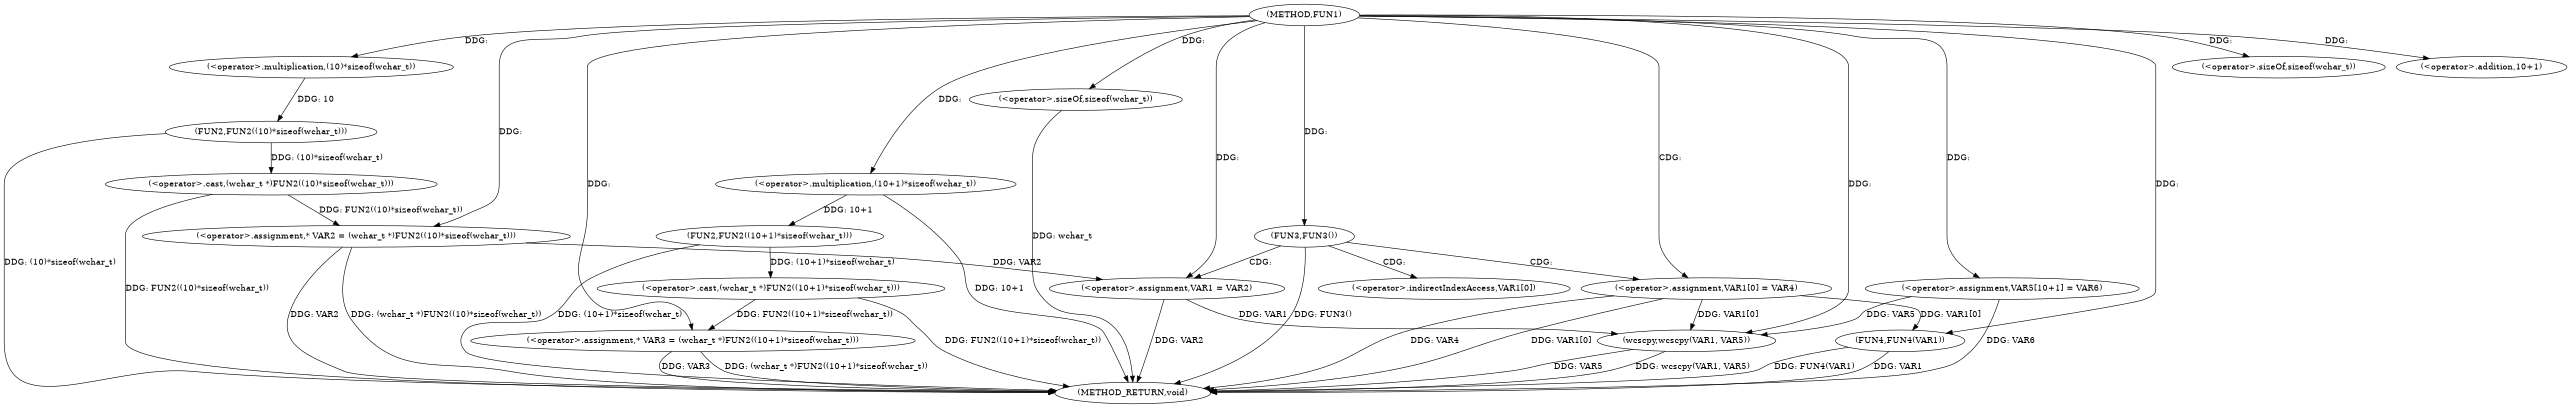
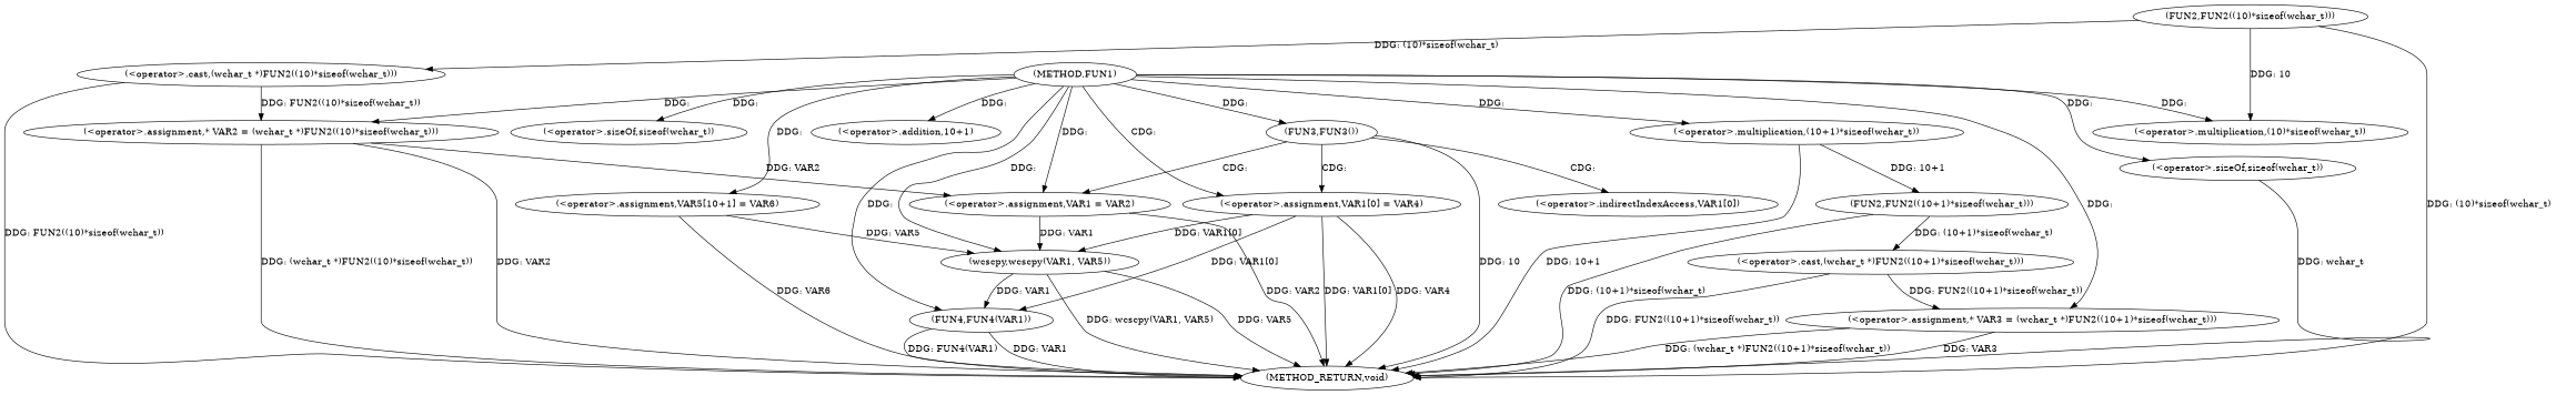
  digraph {
    n1 [label="(METHOD,FUN1)"]
    n2 [label="(<operator>.assignment,* VAR2 = (wchar_t *)FUN2((10)*sizeof(wchar_t)))"]
    n3 [label="(<operator>.multiplication,(10)*sizeof(wchar_t))"]
    n4 [label="(<operator>.sizeOf,sizeof(wchar_t))"]
    n5 [label="(<operator>.assignment,* VAR3 = (wchar_t *)FUN2((10+1)*sizeof(wchar_t)))"]
    n6 [label="(<operator>.multiplication,(10+1)*sizeof(wchar_t))"]
    n7 [label="(<operator>.addition,10+1)"]
    n8 [label="(<operator>.sizeOf,sizeof(wchar_t))"]
    n9 [label="(FUN3,FUN3())"]
    n10 [label="(<operator>.assignment,VAR1 = VAR2)"]
    n11 [label="(<operator>.assignment,VAR1[0] = VAR4)"]
    n12 [label="(<operator>.assignment,VAR5[10+1] = VAR6)"]
    n13 [label="(wcscpy,wcscpy(VAR1, VAR5))"]
    n14 [label="(FUN4,FUN4(VAR1))"]
    n15 [label="(METHOD_RETURN,void)"]
    n16 [label="(FUN2,FUN2((10)*sizeof(wchar_t)))"]
    n17 [label="(FUN2,FUN2((10+1)*sizeof(wchar_t)))"]
    n18 [label="(<operator>.indirectIndexAccess,VAR1[0])"]
    n19 [label="(<operator>.cast,(wchar_t *)FUN2((10)*sizeof(wchar_t)))"]
    n20 [label="(<operator>.cast,(wchar_t *)FUN2((10+1)*sizeof(wchar_t)))"]
    n1 -> n2 [label="DDG: "]
    n1 -> n3 [label="DDG: "]
    n1 -> n4 [label="DDG: "]
    n1 -> n5 [label="DDG: "]
    n1 -> n6 [label="DDG: "]
    n1 -> n7 [label="DDG: "]
    n1 -> n8 [label="DDG: "]
    n1 -> n9 [label="DDG: "]
    n1 -> n10 [label="DDG: "]
    n1 -> n11 [label="CDG: "]
    n1 -> n12 [label="DDG: "]
    n1 -> n13 [label="DDG: "]
    n1 -> n14 [label="DDG: "]
    n2 -> n10 [label="DDG: VAR2"]
    n2 -> n15 [label="DDG: VAR2"]
    n2 -> n15 [label="DDG: (wchar_t *)FUN2((10)*sizeof(wchar_t))"]
-   n3 -> n16 [label="DDG: 10"]
+   n16 -> n3 [label="DDG: 10"]
    n5 -> n15 [label="DDG: VAR3"]
    n5 -> n15 [label="DDG: (wchar_t *)FUN2((10+1)*sizeof(wchar_t))"]
    n6 -> n15 [label="DDG: 10+1"]
    n6 -> n17 [label="DDG: 10+1"]
    n8 -> n15 [label="DDG: wchar_t"]
    n9 -> n10 [label="CDG: "]
    n9 -> n11 [label="CDG: "]
-   n9 -> n15 [label="DDG: FUN3()"]
+   n9 -> n15 [label="DDG: 10"]
    n9 -> n18 [label="CDG: "]
    n10 -> n13 [label="DDG: VAR1"]
    n10 -> n15 [label="DDG: VAR2"]
    n11 -> n13 [label="DDG: VAR1[0]"]
    n11 -> n14 [label="DDG: VAR1[0]"]
    n11 -> n15 [label="DDG: VAR1[0]"]
    n11 -> n15 [label="DDG: VAR4"]
    n12 -> n13 [label="DDG: VAR5"]
    n12 -> n15 [label="DDG: VAR6"]
+   n13 -> n14 [label="DDG: VAR1"]
    n13 -> n15 [label="DDG: wcscpy(VAR1, VAR5)"]
    n13 -> n15 [label="DDG: VAR5"]
    n14 -> n15 [label="DDG: FUN4(VAR1)"]
    n14 -> n15 [label="DDG: VAR1"]
    n16 -> n15 [label="DDG: (10)*sizeof(wchar_t)"]
    n16 -> n19 [label="DDG: (10)*sizeof(wchar_t)"]
    n17 -> n15 [label="DDG: (10+1)*sizeof(wchar_t)"]
    n17 -> n20 [label="DDG: (10+1)*sizeof(wchar_t)"]
    n19 -> n2 [label="DDG: FUN2((10)*sizeof(wchar_t))"]
    n19 -> n15 [label="DDG: FUN2((10)*sizeof(wchar_t))"]
    n20 -> n5 [label="DDG: FUN2((10+1)*sizeof(wchar_t))"]
    n20 -> n15 [label="DDG: FUN2((10+1)*sizeof(wchar_t))"]
  }
